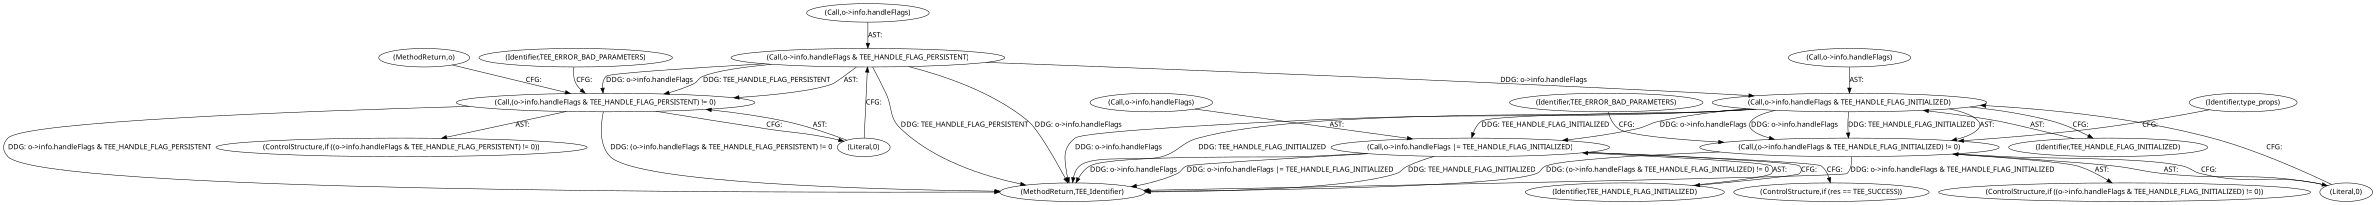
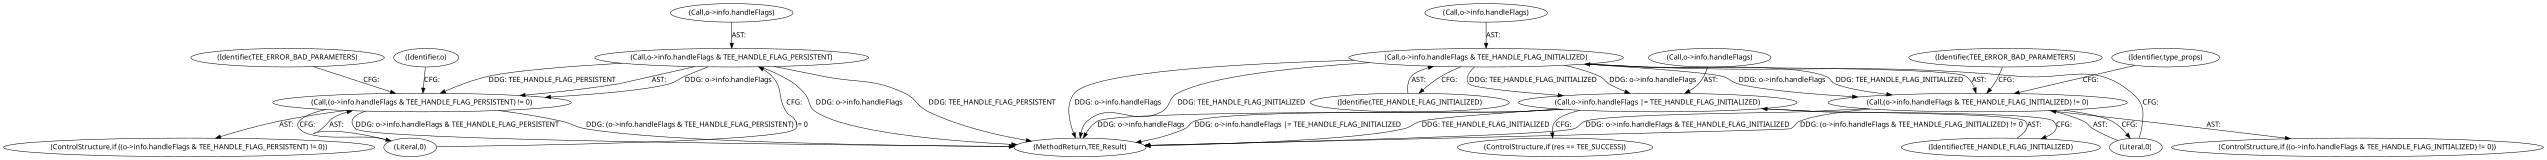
  digraph {
    fontname="Noto Sans"
    node [fontname="Noto Sans"]
    edge [fontname="Noto Sans"]
    n1 [label="(Call,o->info.handleFlags & TEE_HANDLE_FLAG_PERSISTENT)"]
    n2 [label="(Call,(o->info.handleFlags & TEE_HANDLE_FLAG_PERSISTENT) != 0)"]
    n3 [label="(Call,o->info.handleFlags & TEE_HANDLE_FLAG_INITIALIZED)"]
-   n4 [label="(MethodReturn,TEE_Identifier)"]
+   n4 [label="(MethodReturn,TEE_Result)"]
    n5 [label="(Literal,0)"]
    n6 [label="(ControlStructure,if ((o->info.handleFlags & TEE_HANDLE_FLAG_PERSISTENT) != 0))"]
    n7 [label="(Call,(o->info.handleFlags & TEE_HANDLE_FLAG_INITIALIZED) != 0)"]
    n8 [label="(Call,o->info.handleFlags |= TEE_HANDLE_FLAG_INITIALIZED)"]
    n9 [label="(Identifier,TEE_HANDLE_FLAG_INITIALIZED)"]
    n10 [label="(Literal,0)"]
    n11 [label="(ControlStructure,if ((o->info.handleFlags & TEE_HANDLE_FLAG_INITIALIZED) != 0))"]
    n12 [label="(Identifier,TEE_HANDLE_FLAG_INITIALIZED)"]
    n13 [label="(ControlStructure,if (res == TEE_SUCCESS))"]
    n14 [label="(Identifier,TEE_ERROR_BAD_PARAMETERS)"]
    n15 [label="(Call,o->info.handleFlags)"]
-   n16 [label="(MethodReturn,o)"]
+   n16 [label="(Identifier,o)"]
    n17 [label="(Identifier,TEE_ERROR_BAD_PARAMETERS)"]
    n18 [label="(Call,o->info.handleFlags)"]
    n19 [label="(Call,o->info.handleFlags)"]
    n20 [label="(Identifier,type_props)"]
    n1 -> n2 [label="AST: "]
    n1 -> n2 [label="DDG: o->info.handleFlags"]
    n1 -> n2 [label="DDG: TEE_HANDLE_FLAG_PERSISTENT"]
-   n1 -> n3 [label="DDG: o->info.handleFlags"]
    n1 -> n4 [label="DDG: TEE_HANDLE_FLAG_PERSISTENT"]
    n1 -> n4 [label="DDG: o->info.handleFlags"]
    n2 -> n4 [label="DDG: (o->info.handleFlags & TEE_HANDLE_FLAG_PERSISTENT) != 0"]
    n2 -> n4 [label="DDG: o->info.handleFlags & TEE_HANDLE_FLAG_PERSISTENT"]
    n2 -> n5 [label="CFG: "]
    n2 -> n6 [label="AST: "]
    n3 -> n4 [label="DDG: o->info.handleFlags"]
    n3 -> n4 [label="DDG: TEE_HANDLE_FLAG_INITIALIZED"]
    n3 -> n7 [label="AST: "]
    n3 -> n7 [label="DDG: o->info.handleFlags"]
    n3 -> n7 [label="DDG: TEE_HANDLE_FLAG_INITIALIZED"]
    n3 -> n8 [label="DDG: o->info.handleFlags"]
    n3 -> n8 [label="DDG: TEE_HANDLE_FLAG_INITIALIZED"]
    n3 -> n9 [label="CFG: "]
    n5 -> n1 [label="CFG: "]
    n5 -> n2 [label="AST: "]
    n7 -> n4 [label="DDG: o->info.handleFlags & TEE_HANDLE_FLAG_INITIALIZED"]
    n7 -> n4 [label="DDG: (o->info.handleFlags & TEE_HANDLE_FLAG_INITIALIZED) != 0"]
    n7 -> n10 [label="CFG: "]
    n7 -> n11 [label="AST: "]
    n8 -> n4 [label="DDG: TEE_HANDLE_FLAG_INITIALIZED"]
    n8 -> n4 [label="DDG: o->info.handleFlags"]
    n8 -> n4 [label="DDG: o->info.handleFlags |= TEE_HANDLE_FLAG_INITIALIZED"]
    n8 -> n12 [label="CFG: "]
    n8 -> n13 [label="CFG: "]
    n9 -> n3 [label="AST: "]
    n10 -> n3 [label="CFG: "]
    n10 -> n7 [label="AST: "]
    n12 -> n8 [label="AST: "]
    n14 -> n7 [label="CFG: "]
    n15 -> n3 [label="AST: "]
    n16 -> n2 [label="CFG: "]
    n17 -> n2 [label="CFG: "]
    n18 -> n8 [label="AST: "]
    n19 -> n1 [label="AST: "]
    n20 -> n7 [label="CFG: "]
  }
